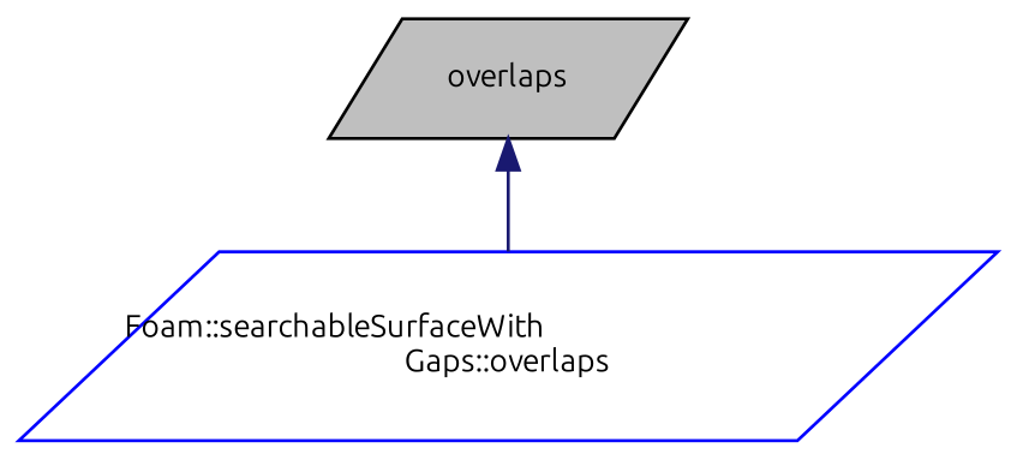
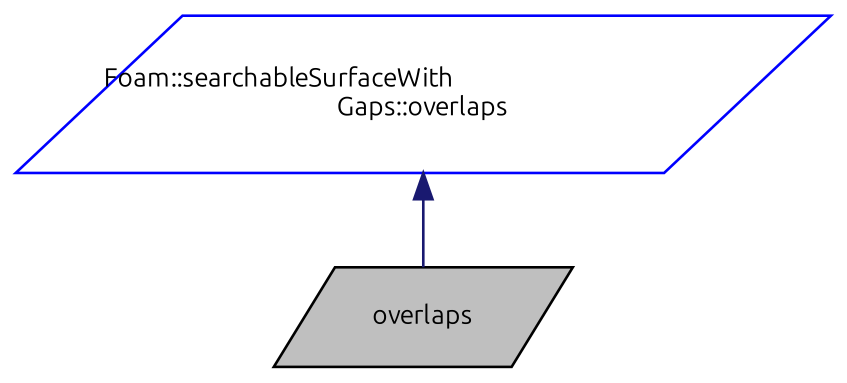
  digraph {
    rankdir=TB
    fontname=Ubuntu
    node [fontname=Ubuntu fontsize=10 shape=parallelogram]
    n1 [color=black fillcolor=grey75 fontcolor=black height=0.2 label=overlaps style=filled width=0.4]
    n2 [color=blue height=0.2 label="Foam::searchableSurfaceWith\lGaps::overlaps" width=0.4]
-   n1 -> n2 [color=midnightblue dir=back fontname=Ubuntu fontsize=10 labelfontname=FreeSans labelfontsize=10 style=solid]
+   n2 -> n1 [color=midnightblue dir=back fontname=Ubuntu fontsize=10 labelfontname=FreeSans labelfontsize=10 style=solid]
  }
